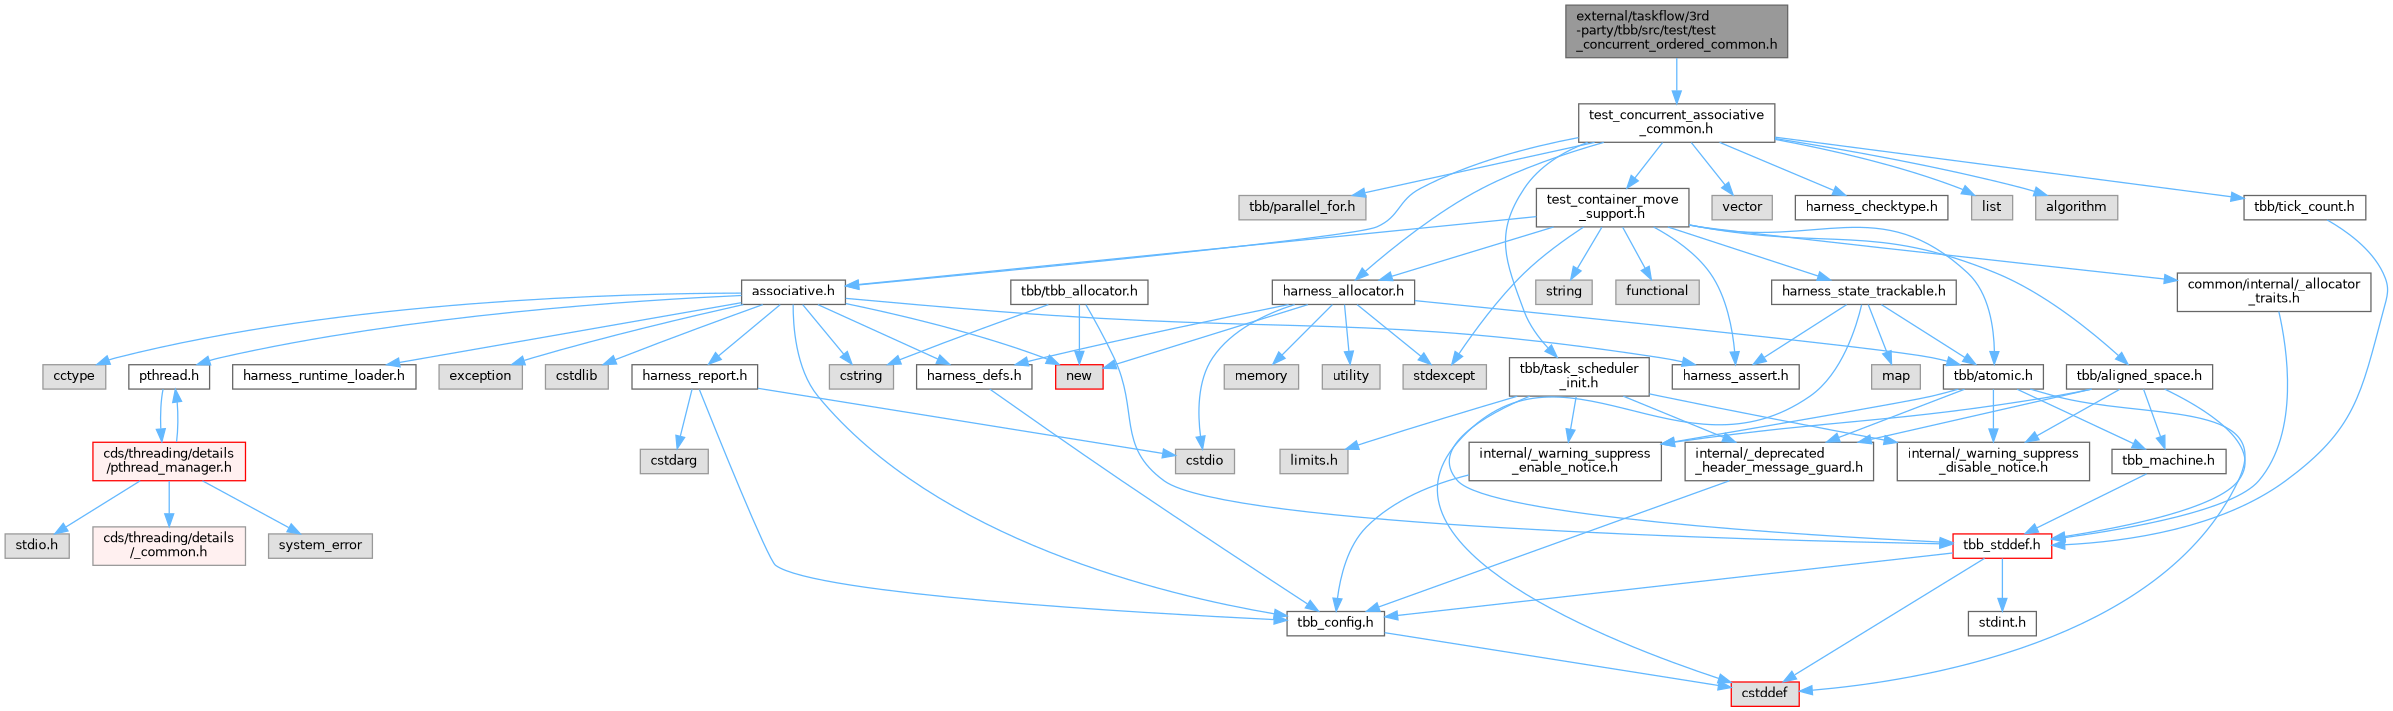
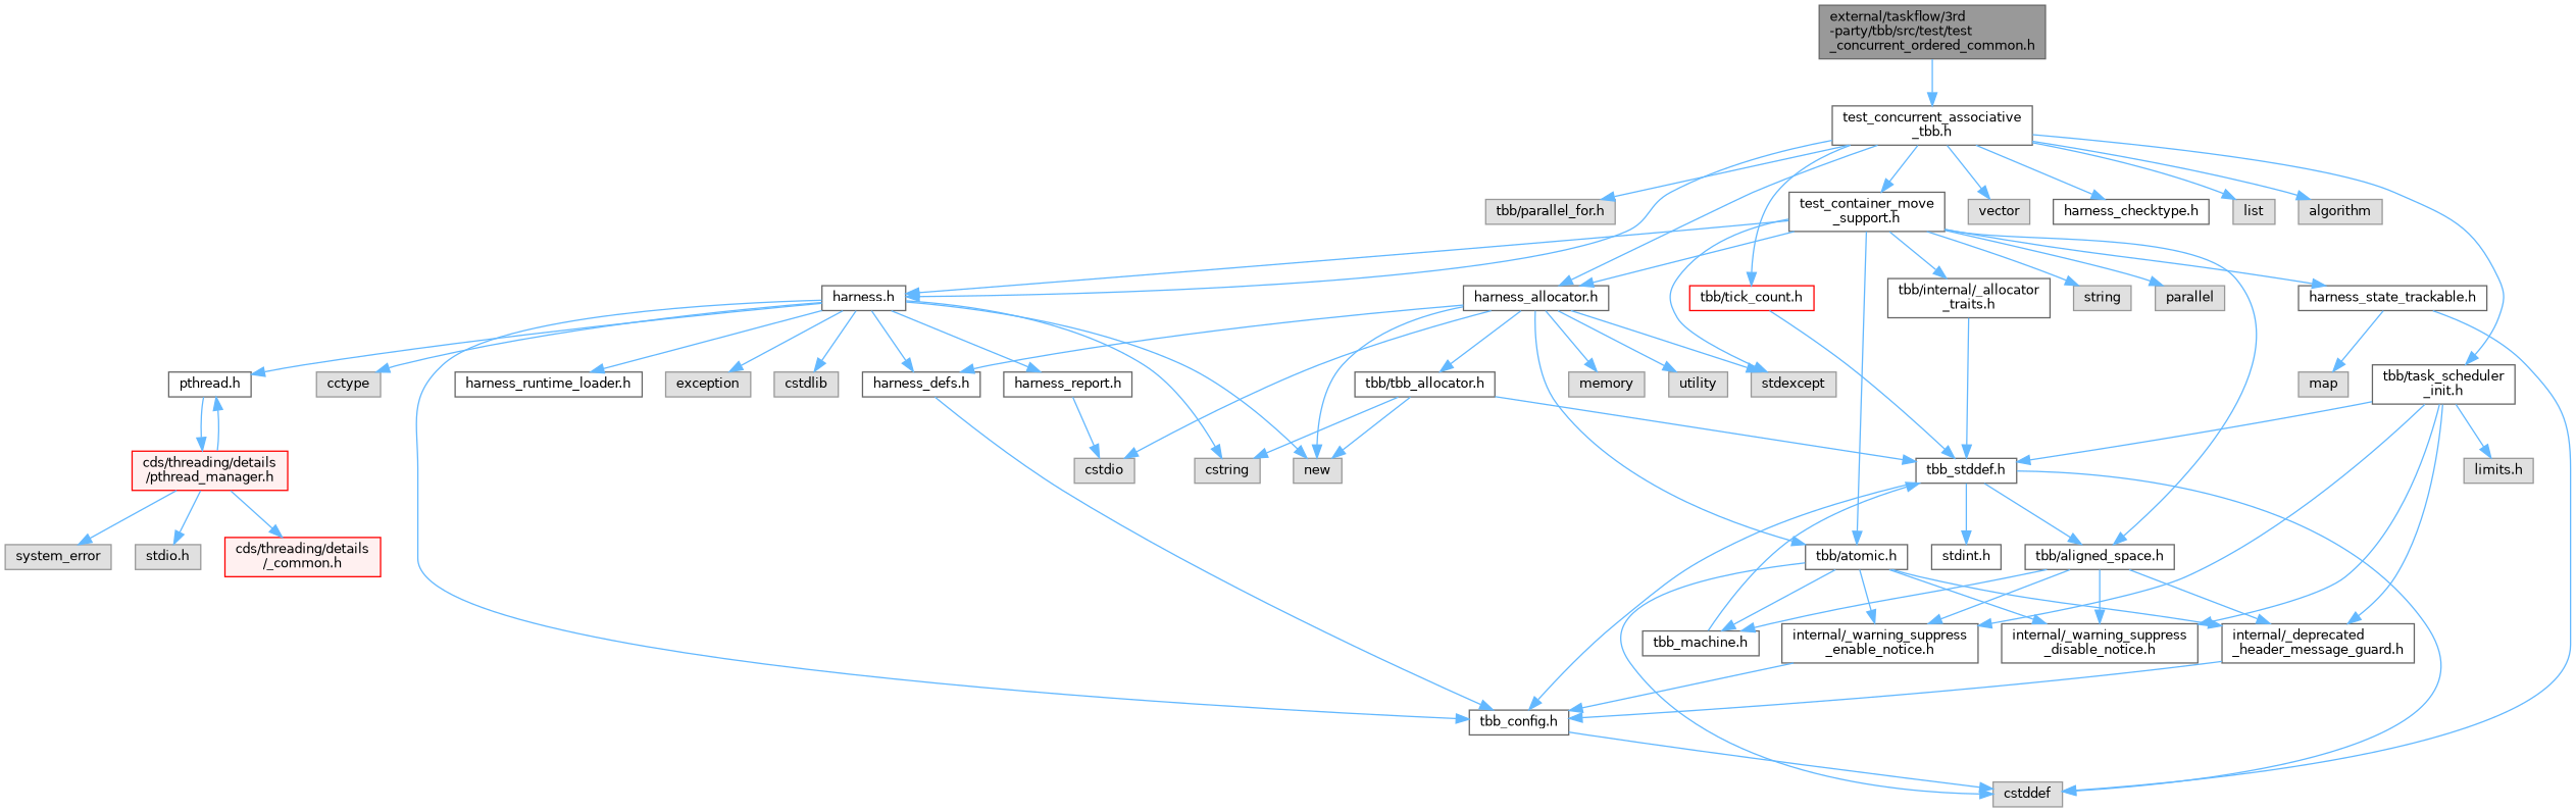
  digraph {
    node [color=grey40 fillcolor=white fontname=Helvetica fontsize=10 shape=box style=filled]
    edge [color=steelblue1 fontname=Helvetica fontsize=10 labelfontname=Helvetica labelfontsize=10 style=solid]
    n1 [color=gray40 fillcolor=grey60 fontcolor=black height=0.2 label="external/taskflow/3rd\l-party/tbb/src/test/test\l_concurrent_ordered_common.h" width=0.4]
-   n2 [height=0.2 label="test_concurrent_associative\l_common.h" width=0.4]
+   n2 [height=0.2 label="test_concurrent_associative\l_tbb.h" width=0.4]
    n3 [color=grey60 fillcolor="#E0E0E0" height=0.2 label="tbb/parallel_for.h" width=0.4]
-   n4 [height=0.2 label="tbb/tick_count.h" width=0.4]
-   n5 [height=0.2 label="associative.h" width=0.4]
+   n4 [color=red height=0.2 label="tbb/tick_count.h" width=0.4]
+   n5 [height=0.2 label="harness.h" width=0.4]
    n6 [height=0.2 label="test_container_move\l_support.h" width=0.4]
    n7 [height=0.2 label="harness_allocator.h" width=0.4]
    n8 [color=grey60 fillcolor="#E0E0E0" height=0.2 label=vector width=0.4]
    n9 [height=0.2 label="harness_checktype.h" width=0.4]
    n10 [color=grey60 fillcolor="#E0E0E0" height=0.2 label=list width=0.4]
    n11 [color=grey60 fillcolor="#E0E0E0" height=0.2 label=algorithm width=0.4]
    n12 [height=0.2 label="tbb/task_scheduler\l_init.h" width=0.4]
-   n13 [color=red height=0.2 label="tbb_stddef.h" width=0.4]
+   n13 [height=0.2 label="tbb_stddef.h" width=0.4]
    n14 [height=0.2 label="tbb_config.h" width=0.4]
    n15 [height=0.2 label="harness_defs.h" width=0.4]
    n16 [color=grey60 fillcolor="#E0E0E0" height=0.2 label=cstdlib width=0.4]
    n17 [color=grey60 fillcolor="#E0E0E0" height=0.2 label=cstring width=0.4]
    n18 [color=grey60 fillcolor="#E0E0E0" height=0.2 label=cctype width=0.4]
-   n19 [color=red fillcolor="#E0E0E0" height=0.2 label=new width=0.4]
+   n19 [color=grey60 fillcolor="#E0E0E0" height=0.2 label=new width=0.4]
    n20 [height=0.2 label="pthread.h" width=0.4]
    n21 [height=0.2 label="harness_runtime_loader.h" width=0.4]
    n22 [height=0.2 label="harness_report.h" width=0.4]
    n23 [color=grey60 fillcolor="#E0E0E0" height=0.2 label=exception width=0.4]
-   n24 [height=0.2 label="harness_assert.h" width=0.4]
    n25 [color=grey60 fillcolor="#E0E0E0" height=0.2 label=stdexcept width=0.4]
    n26 [height=0.2 label="tbb/atomic.h" width=0.4]
    n27 [height=0.2 label="harness_state_trackable.h" width=0.4]
    n28 [height=0.2 label="tbb/aligned_space.h" width=0.4]
-   n29 [height=0.2 label="common/internal/_allocator\l_traits.h" width=0.4]
+   n29 [height=0.2 label="tbb/internal/_allocator\l_traits.h" width=0.4]
    n30 [color=grey60 fillcolor="#E0E0E0" height=0.2 label=string width=0.4]
-   n31 [color=grey60 fillcolor="#E0E0E0" height=0.2 label=functional width=0.4]
+   n31 [color=grey60 fillcolor="#E0E0E0" height=0.2 label=parallel width=0.4]
    n32 [color=grey60 fillcolor="#E0E0E0" height=0.2 label=cstdio width=0.4]
    n33 [color=grey60 fillcolor="#E0E0E0" height=0.2 label=memory width=0.4]
    n34 [color=grey60 fillcolor="#E0E0E0" height=0.2 label=utility width=0.4]
    n35 [height=0.2 label="tbb/tbb_allocator.h" width=0.4]
    n36 [height=0.2 label="internal/_deprecated\l_header_message_guard.h" width=0.4]
    n37 [height=0.2 label="internal/_warning_suppress\l_enable_notice.h" width=0.4]
    n38 [height=0.2 label="internal/_warning_suppress\l_disable_notice.h" width=0.4]
    n39 [color=grey60 fillcolor="#E0E0E0" height=0.2 label="limits.h" width=0.4]
-   n40 [color=red fillcolor="#E0E0E0" height=0.2 label=cstddef width=0.4]
+   n40 [color=grey60 fillcolor="#E0E0E0" height=0.2 label=cstddef width=0.4]
    n41 [height=0.2 label="stdint.h" width=0.4]
    n42 [color=red fillcolor="#FFF0F0" height=0.2 label="cds/threading/details\l/pthread_manager.h" width=0.4]
-   n43 [color=grey60 fillcolor="#E0E0E0" height=0.2 label=cstdarg width=0.4]
    n44 [color=grey60 fillcolor="#E0E0E0" height=0.2 label=system_error width=0.4]
    n45 [color=grey60 fillcolor="#E0E0E0" height=0.2 label="stdio.h" width=0.4]
-   n46 [color=grey60 fillcolor="#FFF0F0" height=0.2 label="cds/threading/details\l/_common.h" width=0.4]
+   n46 [color=red fillcolor="#FFF0F0" height=0.2 label="cds/threading/details\l/_common.h" width=0.4]
    n47 [height=0.2 label="tbb_machine.h" width=0.4]
    n48 [color=grey60 fillcolor="#E0E0E0" height=0.2 label=map width=0.4]
    n1 -> n2
    n2 -> n3
    n2 -> n4
    n2 -> n5
    n2 -> n6
    n2 -> n7
    n2 -> n8
    n2 -> n9
    n2 -> n10
    n2 -> n11
    n2 -> n12
    n4 -> n13
    n5 -> n14
    n5 -> n15
    n5 -> n16
    n5 -> n17
    n5 -> n18
    n5 -> n19
    n5 -> n20
    n5 -> n21
    n5 -> n22
    n5 -> n23
-   n5 -> n24
    n6 -> n5
    n6 -> n7
-   n6 -> n24
    n6 -> n25
    n6 -> n26
    n6 -> n27
    n6 -> n28
    n6 -> n29
    n6 -> n30
    n6 -> n31
    n7 -> n15
    n7 -> n19
    n7 -> n25
    n7 -> n26
    n7 -> n32
    n7 -> n33
    n7 -> n34
+   n7 -> n35
    n12 -> n13
    n12 -> n36
    n12 -> n37
    n12 -> n38
    n12 -> n39
    n13 -> n14
    n13 -> n40
    n13 -> n41
    n14 -> n40
    n15 -> n14
    n20 -> n42
-   n22 -> n14
    n22 -> n32
-   n22 -> n43
    n26 -> n36
    n26 -> n37
    n26 -> n38
    n26 -> n40
    n26 -> n47
-   n27 -> n24
-   n27 -> n26
    n27 -> n40
    n27 -> n48
-   n28 -> n13
+   n13 -> n28
    n28 -> n36
    n28 -> n37
    n28 -> n38
    n28 -> n47
    n29 -> n13
    n35 -> n13
    n35 -> n17
    n35 -> n19
    n36 -> n14
    n37 -> n14
    n42 -> n20
    n42 -> n44
    n42 -> n45
    n42 -> n46
    n47 -> n13
  }
